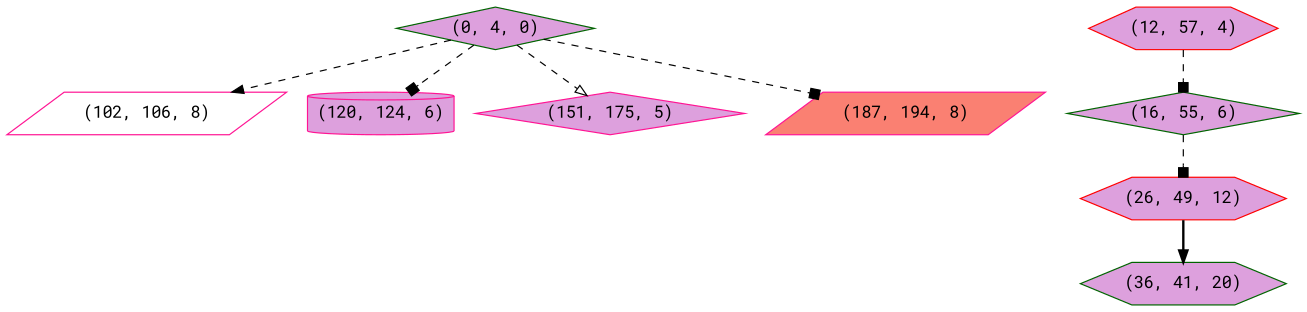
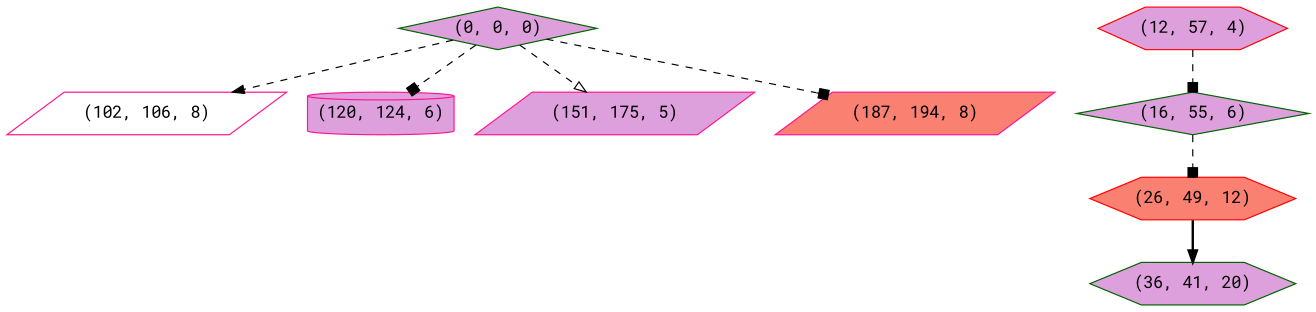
  digraph {
    fontname="Roboto Mono"
    node [color=deeppink fillcolor=plum fontname="Roboto Mono" shape=diamond style=filled]
    edge [arrowhead=box fontname="Roboto Mono" style=dashed]
    "(102, 106, 8)" [fillcolor=white shape=parallelogram]
-   "(0, 0, 0)" [color=darkgreen label="(0, 4, 0)"]
+   "(0, 0, 0)" [color=darkgreen]
    "(120, 124, 6)" [shape=cylinder]
-   "(151, 175, 5)"
+   "(151, 175, 5)" [shape=parallelogram]
    "(187, 194, 8)" [fillcolor=salmon shape=parallelogram]
    "(12, 57, 4)" [color=red shape=hexagon]
    "(16, 55, 6)" [color=darkgreen]
-   "(26, 49, 12)" [color=red shape=hexagon]
+   "(26, 49, 12)" [color=red fillcolor=salmon shape=hexagon]
    "(36, 41, 20)" [color=darkgreen shape=hexagon]
    "(0, 0, 0)" -> "(102, 106, 8)" [arrowhead=normal]
    "(0, 0, 0)" -> "(120, 124, 6)"
    "(0, 0, 0)" -> "(151, 175, 5)" [arrowhead=onormal]
    "(0, 0, 0)" -> "(187, 194, 8)"
    "(12, 57, 4)" -> "(16, 55, 6)"
    "(16, 55, 6)" -> "(26, 49, 12)"
    "(26, 49, 12)" -> "(36, 41, 20)" [arrowhead=normal style=bold]
  }
